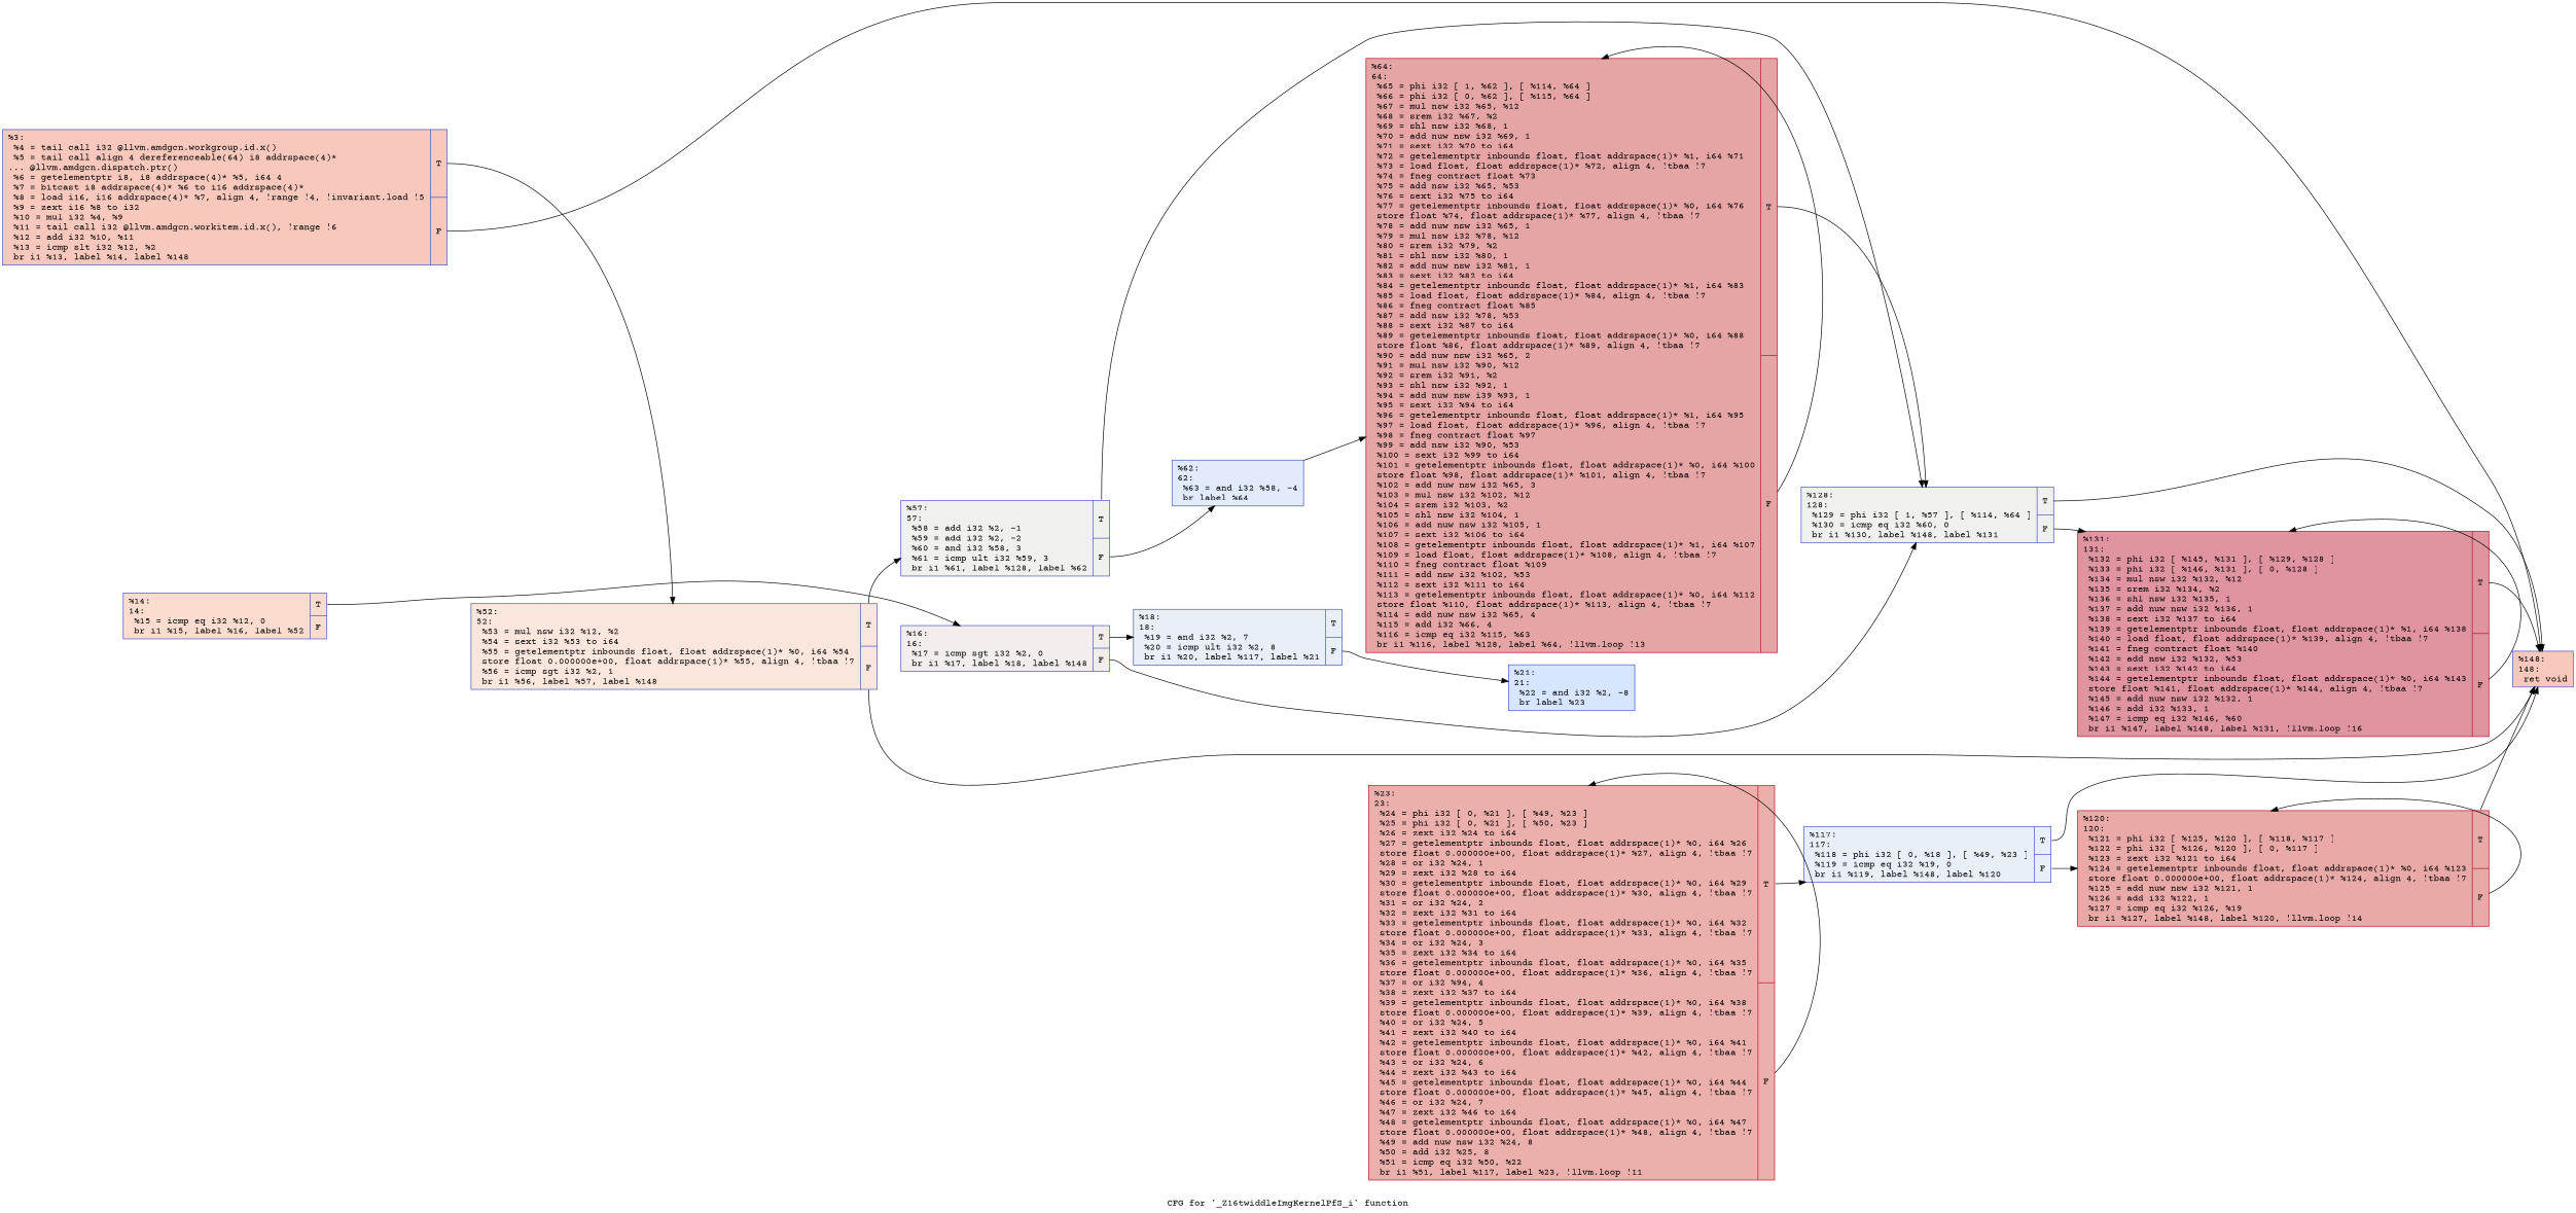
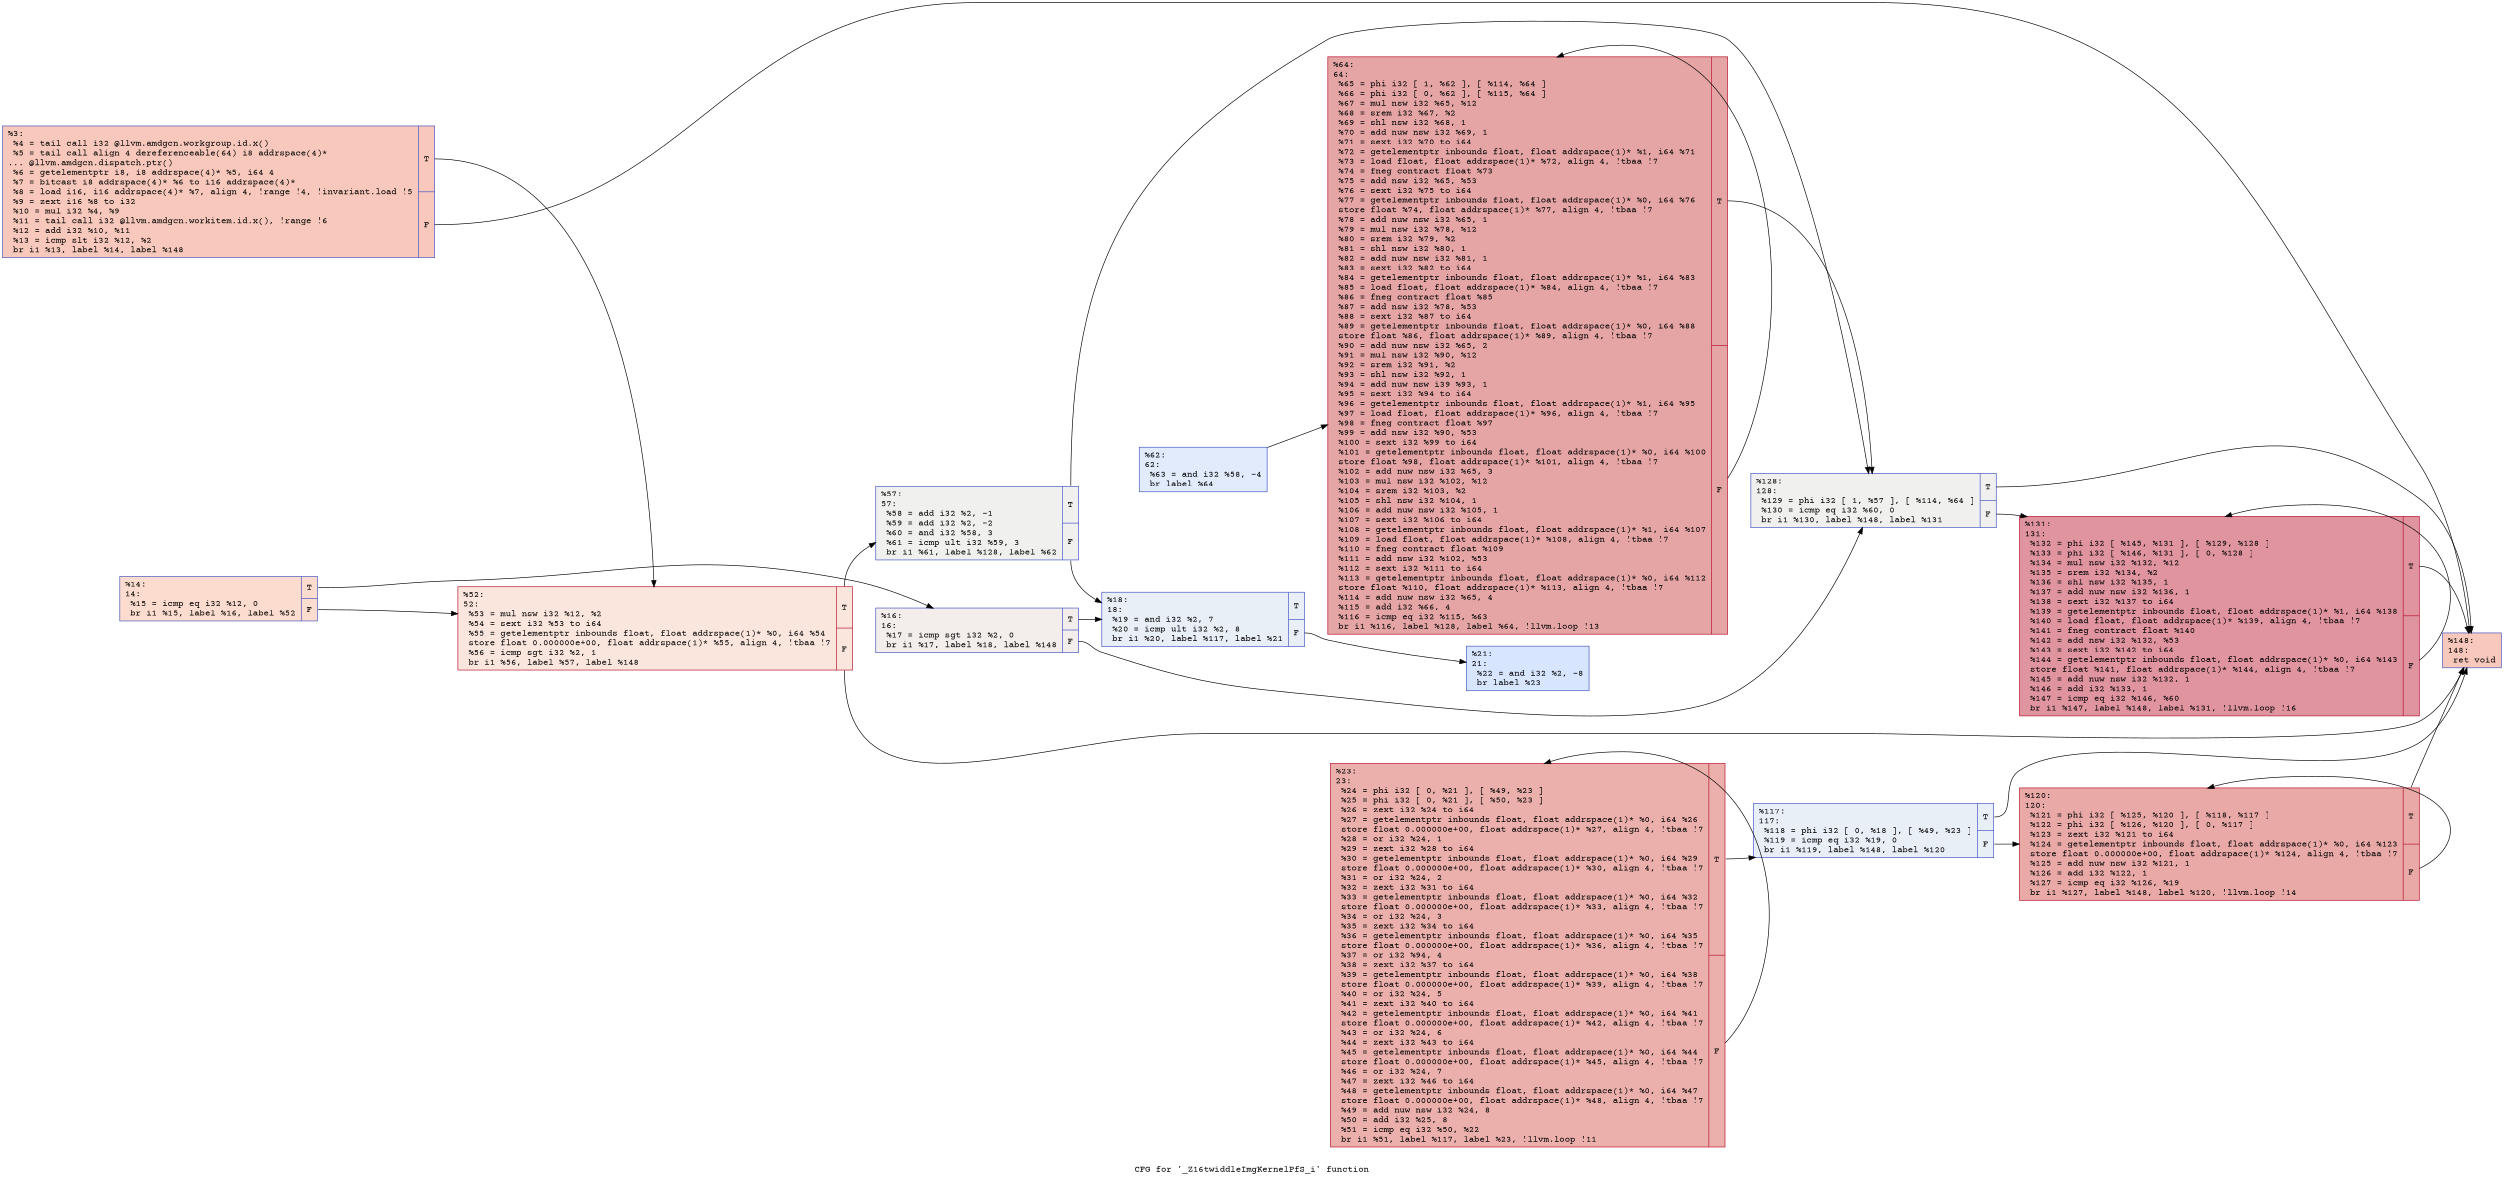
  digraph {
    fontname="Courier Prime"
    label="CFG for '_Z16twiddleImgKernelPfS_i' function"
    rankdir=LR
    node [color="#3d50c3ff" fillcolor="#ed836670" fontname="Courier Prime" shape=record style=filled]
    edge [fontname="Courier Prime" tailport=s1]
    n1 [label="{%3:\l  %4 = tail call i32 @llvm.amdgcn.workgroup.id.x()\l  %5 = tail call align 4 dereferenceable(64) i8 addrspace(4)*\l... @llvm.amdgcn.dispatch.ptr()\l  %6 = getelementptr i8, i8 addrspace(4)* %5, i64 4\l  %7 = bitcast i8 addrspace(4)* %6 to i16 addrspace(4)*\l  %8 = load i16, i16 addrspace(4)* %7, align 4, !range !4, !invariant.load !5\l  %9 = zext i16 %8 to i32\l  %10 = mul i32 %4, %9\l  %11 = tail call i32 @llvm.amdgcn.workitem.id.x(), !range !6\l  %12 = add i32 %10, %11\l  %13 = icmp slt i32 %12, %2\l  br i1 %13, label %14, label %148\l|{<s0>T|<s1>F}}"]
    n2 [label="{%148:\l148:                                              \l  ret void\l}"]
-   n3 [fillcolor="#f3c7b170" label="{%52:\l52:                                               \l  %53 = mul nsw i32 %12, %2\l  %54 = sext i32 %53 to i64\l  %55 = getelementptr inbounds float, float addrspace(1)* %0, i64 %54\l  store float 0.000000e+00, float addrspace(1)* %55, align 4, !tbaa !7\l  %56 = icmp sgt i32 %2, 1\l  br i1 %56, label %57, label %148\l|{<s0>T|<s1>F}}"]
+   n3 [color="#b70d28ff" fillcolor="#f3c7b170" label="{%52:\l52:                                               \l  %53 = mul nsw i32 %12, %2\l  %54 = sext i32 %53 to i64\l  %55 = getelementptr inbounds float, float addrspace(1)* %0, i64 %54\l  store float 0.000000e+00, float addrspace(1)* %55, align 4, !tbaa !7\l  %56 = icmp sgt i32 %2, 1\l  br i1 %56, label %57, label %148\l|{<s0>T|<s1>F}}"]
    n4 [fillcolor="#f7af9170" label="{%14:\l14:                                               \l  %15 = icmp eq i32 %12, 0\l  br i1 %15, label %16, label %52\l|{<s0>T|<s1>F}}"]
    n5 [fillcolor="#e5d8d170" label="{%16:\l16:                                               \l  %17 = icmp sgt i32 %2, 0\l  br i1 %17, label %18, label %148\l|{<s0>T|<s1>F}}"]
    n6 [fillcolor="#cedaeb70" label="{%18:\l18:                                               \l  %19 = and i32 %2, 7\l  %20 = icmp ult i32 %2, 8\l  br i1 %20, label %117, label %21\l|{<s0>T|<s1>F}}"]
    n7 [fillcolor="#dedcdb70" label="{%128:\l128:                                              \l  %129 = phi i32 [ 1, %57 ], [ %114, %64 ]\l  %130 = icmp eq i32 %60, 0\l  br i1 %130, label %148, label %131\l|{<s0>T|<s1>F}}"]
    n8 [fillcolor="#dedcdb70" label="{%57:\l57:                                               \l  %58 = add i32 %2, -1\l  %59 = add i32 %2, -2\l  %60 = and i32 %58, 3\l  %61 = icmp ult i32 %59, 3\l  br i1 %61, label %128, label %62\l|{<s0>T|<s1>F}}"]
    n9 [fillcolor="#a7c5fe70" label="{%21:\l21:                                               \l  %22 = and i32 %2, -8\l  br label %23\l}"]
    n10 [fillcolor="#bbd1f870" label="{%62:\l62:                                               \l  %63 = and i32 %58, -4\l  br label %64\l}"]
    n11 [fillcolor="#cedaeb70" label="{%117:\l117:                                              \l  %118 = phi i32 [ 0, %18 ], [ %49, %23 ]\l  %119 = icmp eq i32 %19, 0\l  br i1 %119, label %148, label %120\l|{<s0>T|<s1>F}}"]
    n12 [color="#b70d28ff" fillcolor="#ca3b3770" label="{%120:\l120:                                              \l  %121 = phi i32 [ %125, %120 ], [ %118, %117 ]\l  %122 = phi i32 [ %126, %120 ], [ 0, %117 ]\l  %123 = zext i32 %121 to i64\l  %124 = getelementptr inbounds float, float addrspace(1)* %0, i64 %123\l  store float 0.000000e+00, float addrspace(1)* %124, align 4, !tbaa !7\l  %125 = add nuw nsw i32 %121, 1\l  %126 = add i32 %122, 1\l  %127 = icmp eq i32 %126, %19\l  br i1 %127, label %148, label %120, !llvm.loop !14\l|{<s0>T|<s1>F}}"]
    n13 [color="#b70d28ff" fillcolor="#d24b4070" label="{%23:\l23:                                               \l  %24 = phi i32 [ 0, %21 ], [ %49, %23 ]\l  %25 = phi i32 [ 0, %21 ], [ %50, %23 ]\l  %26 = zext i32 %24 to i64\l  %27 = getelementptr inbounds float, float addrspace(1)* %0, i64 %26\l  store float 0.000000e+00, float addrspace(1)* %27, align 4, !tbaa !7\l  %28 = or i32 %24, 1\l  %29 = zext i32 %28 to i64\l  %30 = getelementptr inbounds float, float addrspace(1)* %0, i64 %29\l  store float 0.000000e+00, float addrspace(1)* %30, align 4, !tbaa !7\l  %31 = or i32 %24, 2\l  %32 = zext i32 %31 to i64\l  %33 = getelementptr inbounds float, float addrspace(1)* %0, i64 %32\l  store float 0.000000e+00, float addrspace(1)* %33, align 4, !tbaa !7\l  %34 = or i32 %24, 3\l  %35 = zext i32 %34 to i64\l  %36 = getelementptr inbounds float, float addrspace(1)* %0, i64 %35\l  store float 0.000000e+00, float addrspace(1)* %36, align 4, !tbaa !7\l  %37 = or i32 %94, 4\l  %38 = zext i32 %37 to i64\l  %39 = getelementptr inbounds float, float addrspace(1)* %0, i64 %38\l  store float 0.000000e+00, float addrspace(1)* %39, align 4, !tbaa !7\l  %40 = or i32 %24, 5\l  %41 = zext i32 %40 to i64\l  %42 = getelementptr inbounds float, float addrspace(1)* %0, i64 %41\l  store float 0.000000e+00, float addrspace(1)* %42, align 4, !tbaa !7\l  %43 = or i32 %24, 6\l  %44 = zext i32 %43 to i64\l  %45 = getelementptr inbounds float, float addrspace(1)* %0, i64 %44\l  store float 0.000000e+00, float addrspace(1)* %45, align 4, !tbaa !7\l  %46 = or i32 %24, 7\l  %47 = zext i32 %46 to i64\l  %48 = getelementptr inbounds float, float addrspace(1)* %0, i64 %47\l  store float 0.000000e+00, float addrspace(1)* %48, align 4, !tbaa !7\l  %49 = add nuw nsw i32 %24, 8\l  %50 = add i32 %25, 8\l  %51 = icmp eq i32 %50, %22\l  br i1 %51, label %117, label %23, !llvm.loop !11\l|{<s0>T|<s1>F}}"]
    n14 [color="#b70d28ff" fillcolor="#b70d2870" label="{%131:\l131:                                              \l  %132 = phi i32 [ %145, %131 ], [ %129, %128 ]\l  %133 = phi i32 [ %146, %131 ], [ 0, %128 ]\l  %134 = mul nsw i32 %132, %12\l  %135 = srem i32 %134, %2\l  %136 = shl nsw i32 %135, 1\l  %137 = add nuw nsw i32 %136, 1\l  %138 = sext i32 %137 to i64\l  %139 = getelementptr inbounds float, float addrspace(1)* %1, i64 %138\l  %140 = load float, float addrspace(1)* %139, align 4, !tbaa !7\l  %141 = fneg contract float %140\l  %142 = add nsw i32 %132, %53\l  %143 = sext i32 %142 to i64\l  %144 = getelementptr inbounds float, float addrspace(1)* %0, i64 %143\l  store float %141, float addrspace(1)* %144, align 4, !tbaa !7\l  %145 = add nuw nsw i32 %132, 1\l  %146 = add i32 %133, 1\l  %147 = icmp eq i32 %146, %60\l  br i1 %147, label %148, label %131, !llvm.loop !16\l|{<s0>T|<s1>F}}"]
    n15 [color="#b70d28ff" fillcolor="#c5333470" label="{%64:\l64:                                               \l  %65 = phi i32 [ 1, %62 ], [ %114, %64 ]\l  %66 = phi i32 [ 0, %62 ], [ %115, %64 ]\l  %67 = mul nsw i32 %65, %12\l  %68 = srem i32 %67, %2\l  %69 = shl nsw i32 %68, 1\l  %70 = add nuw nsw i32 %69, 1\l  %71 = sext i32 %70 to i64\l  %72 = getelementptr inbounds float, float addrspace(1)* %1, i64 %71\l  %73 = load float, float addrspace(1)* %72, align 4, !tbaa !7\l  %74 = fneg contract float %73\l  %75 = add nsw i32 %65, %53\l  %76 = sext i32 %75 to i64\l  %77 = getelementptr inbounds float, float addrspace(1)* %0, i64 %76\l  store float %74, float addrspace(1)* %77, align 4, !tbaa !7\l  %78 = add nuw nsw i32 %65, 1\l  %79 = mul nsw i32 %78, %12\l  %80 = srem i32 %79, %2\l  %81 = shl nsw i32 %80, 1\l  %82 = add nuw nsw i32 %81, 1\l  %83 = sext i32 %82 to i64\l  %84 = getelementptr inbounds float, float addrspace(1)* %1, i64 %83\l  %85 = load float, float addrspace(1)* %84, align 4, !tbaa !7\l  %86 = fneg contract float %85\l  %87 = add nsw i32 %78, %53\l  %88 = sext i32 %87 to i64\l  %89 = getelementptr inbounds float, float addrspace(1)* %0, i64 %88\l  store float %86, float addrspace(1)* %89, align 4, !tbaa !7\l  %90 = add nuw nsw i32 %65, 2\l  %91 = mul nsw i32 %90, %12\l  %92 = srem i32 %91, %2\l  %93 = shl nsw i32 %92, 1\l  %94 = add nuw nsw i39 %93, 1\l  %95 = sext i32 %94 to i64\l  %96 = getelementptr inbounds float, float addrspace(1)* %1, i64 %95\l  %97 = load float, float addrspace(1)* %96, align 4, !tbaa !7\l  %98 = fneg contract float %97\l  %99 = add nsw i32 %90, %53\l  %100 = sext i32 %99 to i64\l  %101 = getelementptr inbounds float, float addrspace(1)* %0, i64 %100\l  store float %98, float addrspace(1)* %101, align 4, !tbaa !7\l  %102 = add nuw nsw i32 %65, 3\l  %103 = mul nsw i32 %102, %12\l  %104 = srem i32 %103, %2\l  %105 = shl nsw i32 %104, 1\l  %106 = add nuw nsw i32 %105, 1\l  %107 = sext i32 %106 to i64\l  %108 = getelementptr inbounds float, float addrspace(1)* %1, i64 %107\l  %109 = load float, float addrspace(1)* %108, align 4, !tbaa !7\l  %110 = fneg contract float %109\l  %111 = add nsw i32 %102, %53\l  %112 = sext i32 %111 to i64\l  %113 = getelementptr inbounds float, float addrspace(1)* %0, i64 %112\l  store float %110, float addrspace(1)* %113, align 4, !tbaa !7\l  %114 = add nuw nsw i32 %65, 4\l  %115 = add i32 %66, 4\l  %116 = icmp eq i32 %115, %63\l  br i1 %116, label %128, label %64, !llvm.loop !13\l|{<s0>T|<s1>F}}"]
    n1 -> n2
    n1 -> n3 [tailport=s0]
    n3 -> n2
    n3 -> n8 [tailport=s0]
+   n4 -> n3
    n4 -> n5 [tailport=s0]
    n5 -> n6 [tailport=s0]
    n5 -> n7
    n6 -> n9
    n7 -> n2 [tailport=s0]
    n7 -> n14
    n8 -> n7 [tailport=s0]
-   n8 -> n10
+   n8 -> n6
    n10 -> n15 [tailport=s0]
    n11 -> n2 [tailport=s0]
    n11 -> n12
    n12 -> n2 [tailport=s0]
    n12 -> n12
    n13 -> n11 [tailport=s0]
    n13 -> n13
    n14 -> n2 [tailport=s0]
    n14 -> n14
    n15 -> n7 [tailport=s0]
    n15 -> n15
  }
